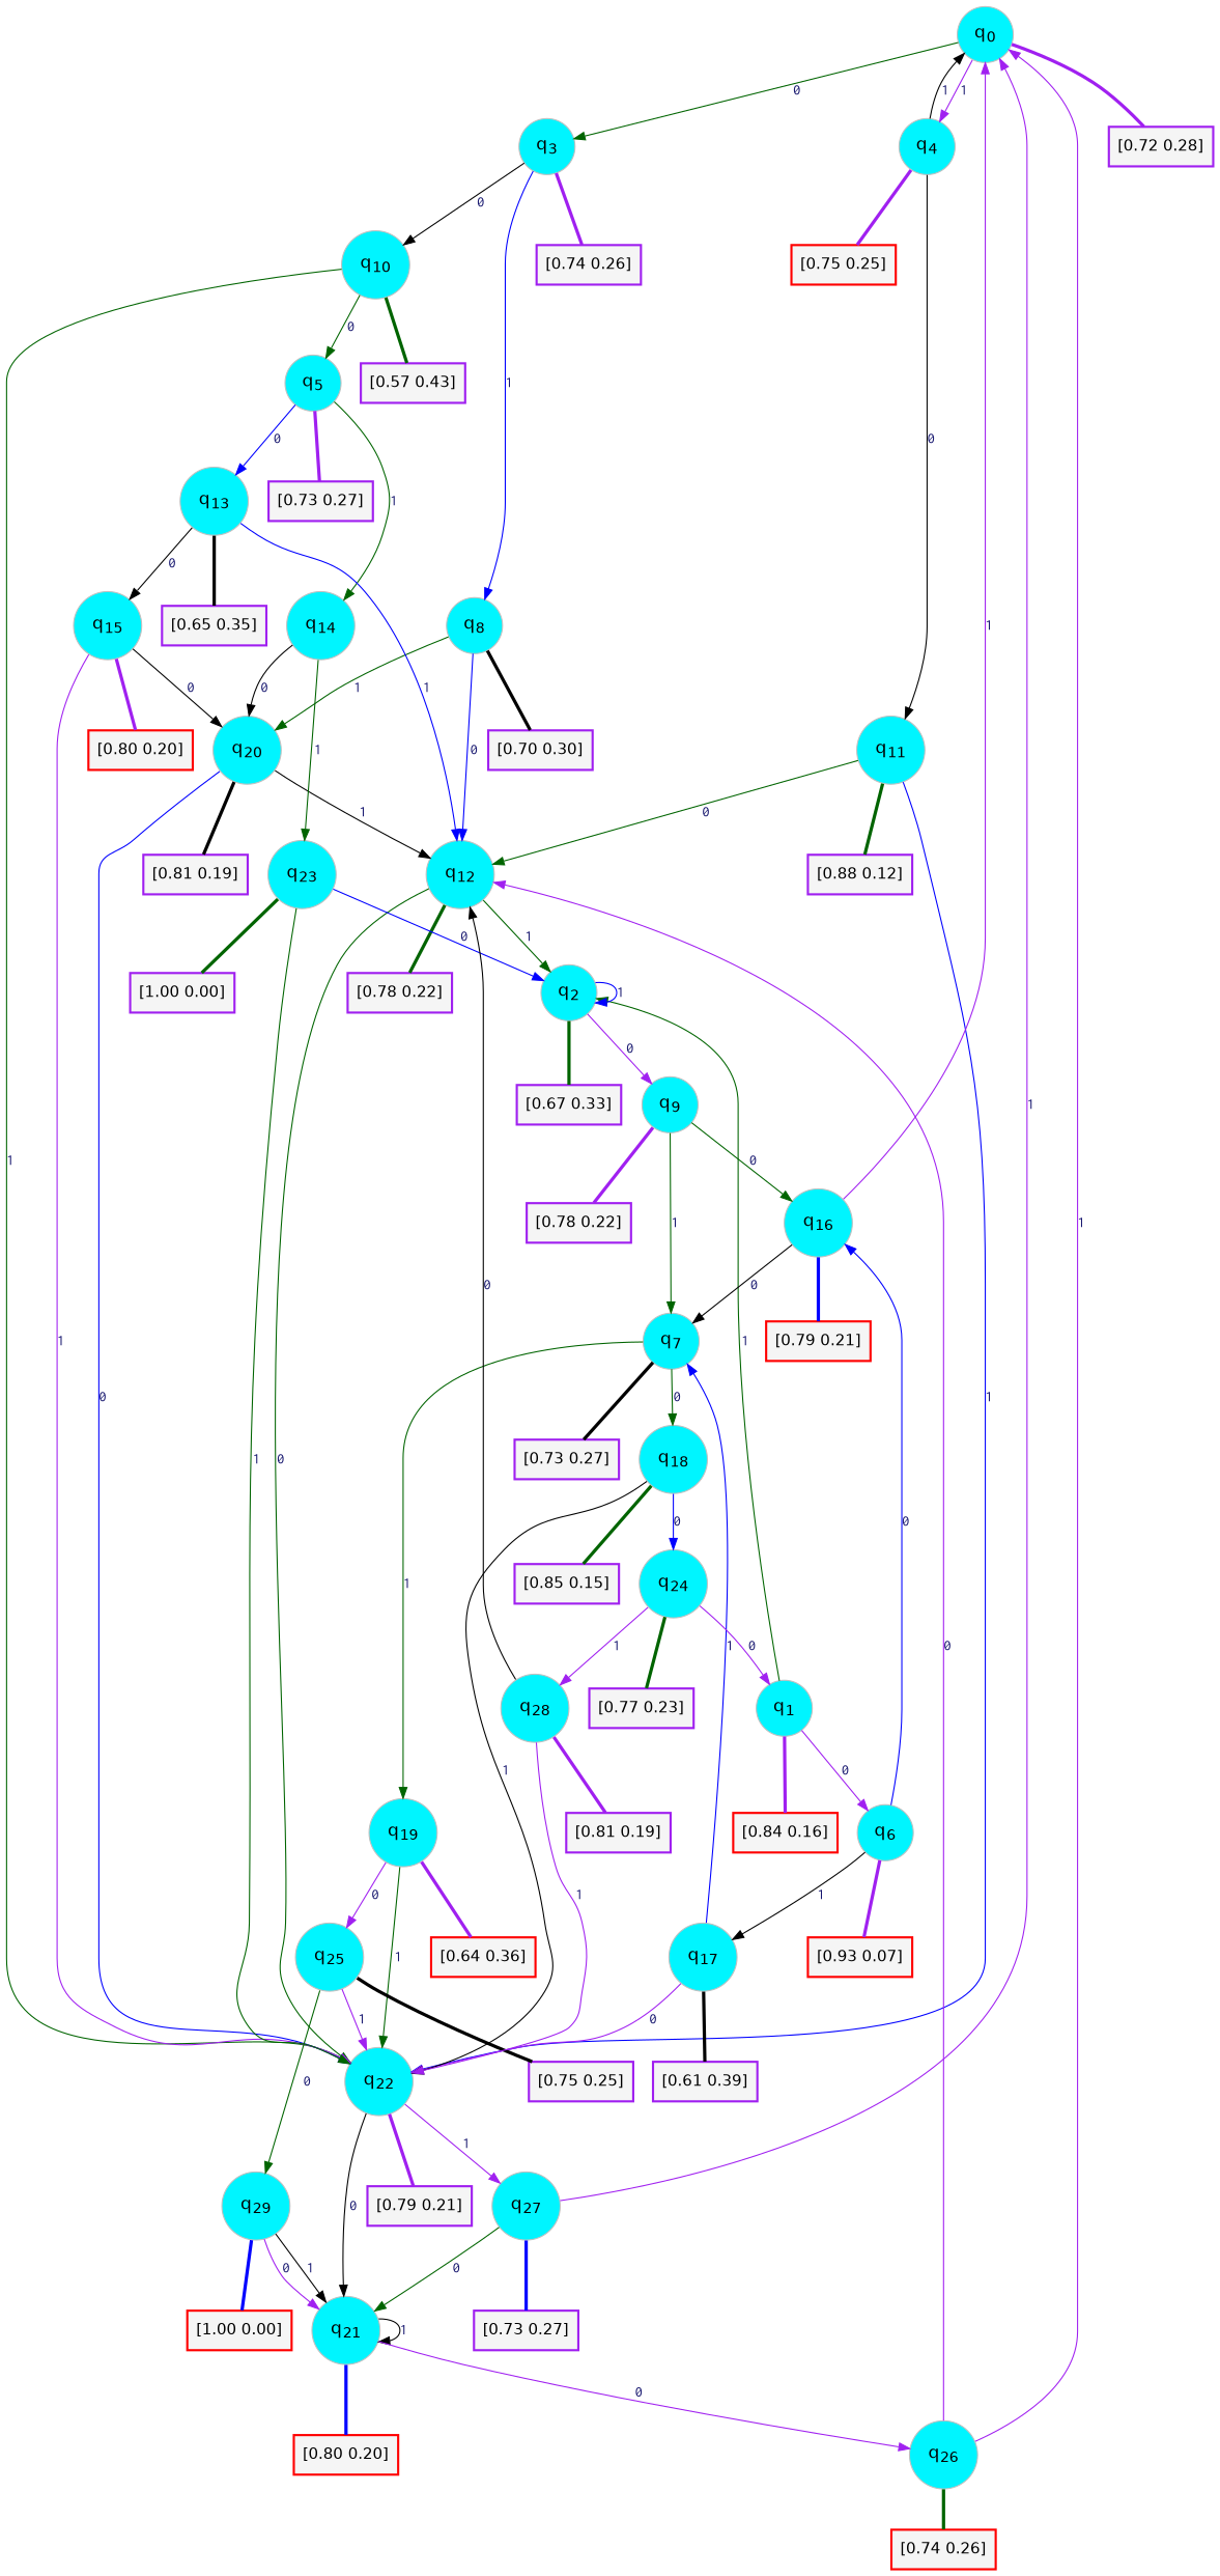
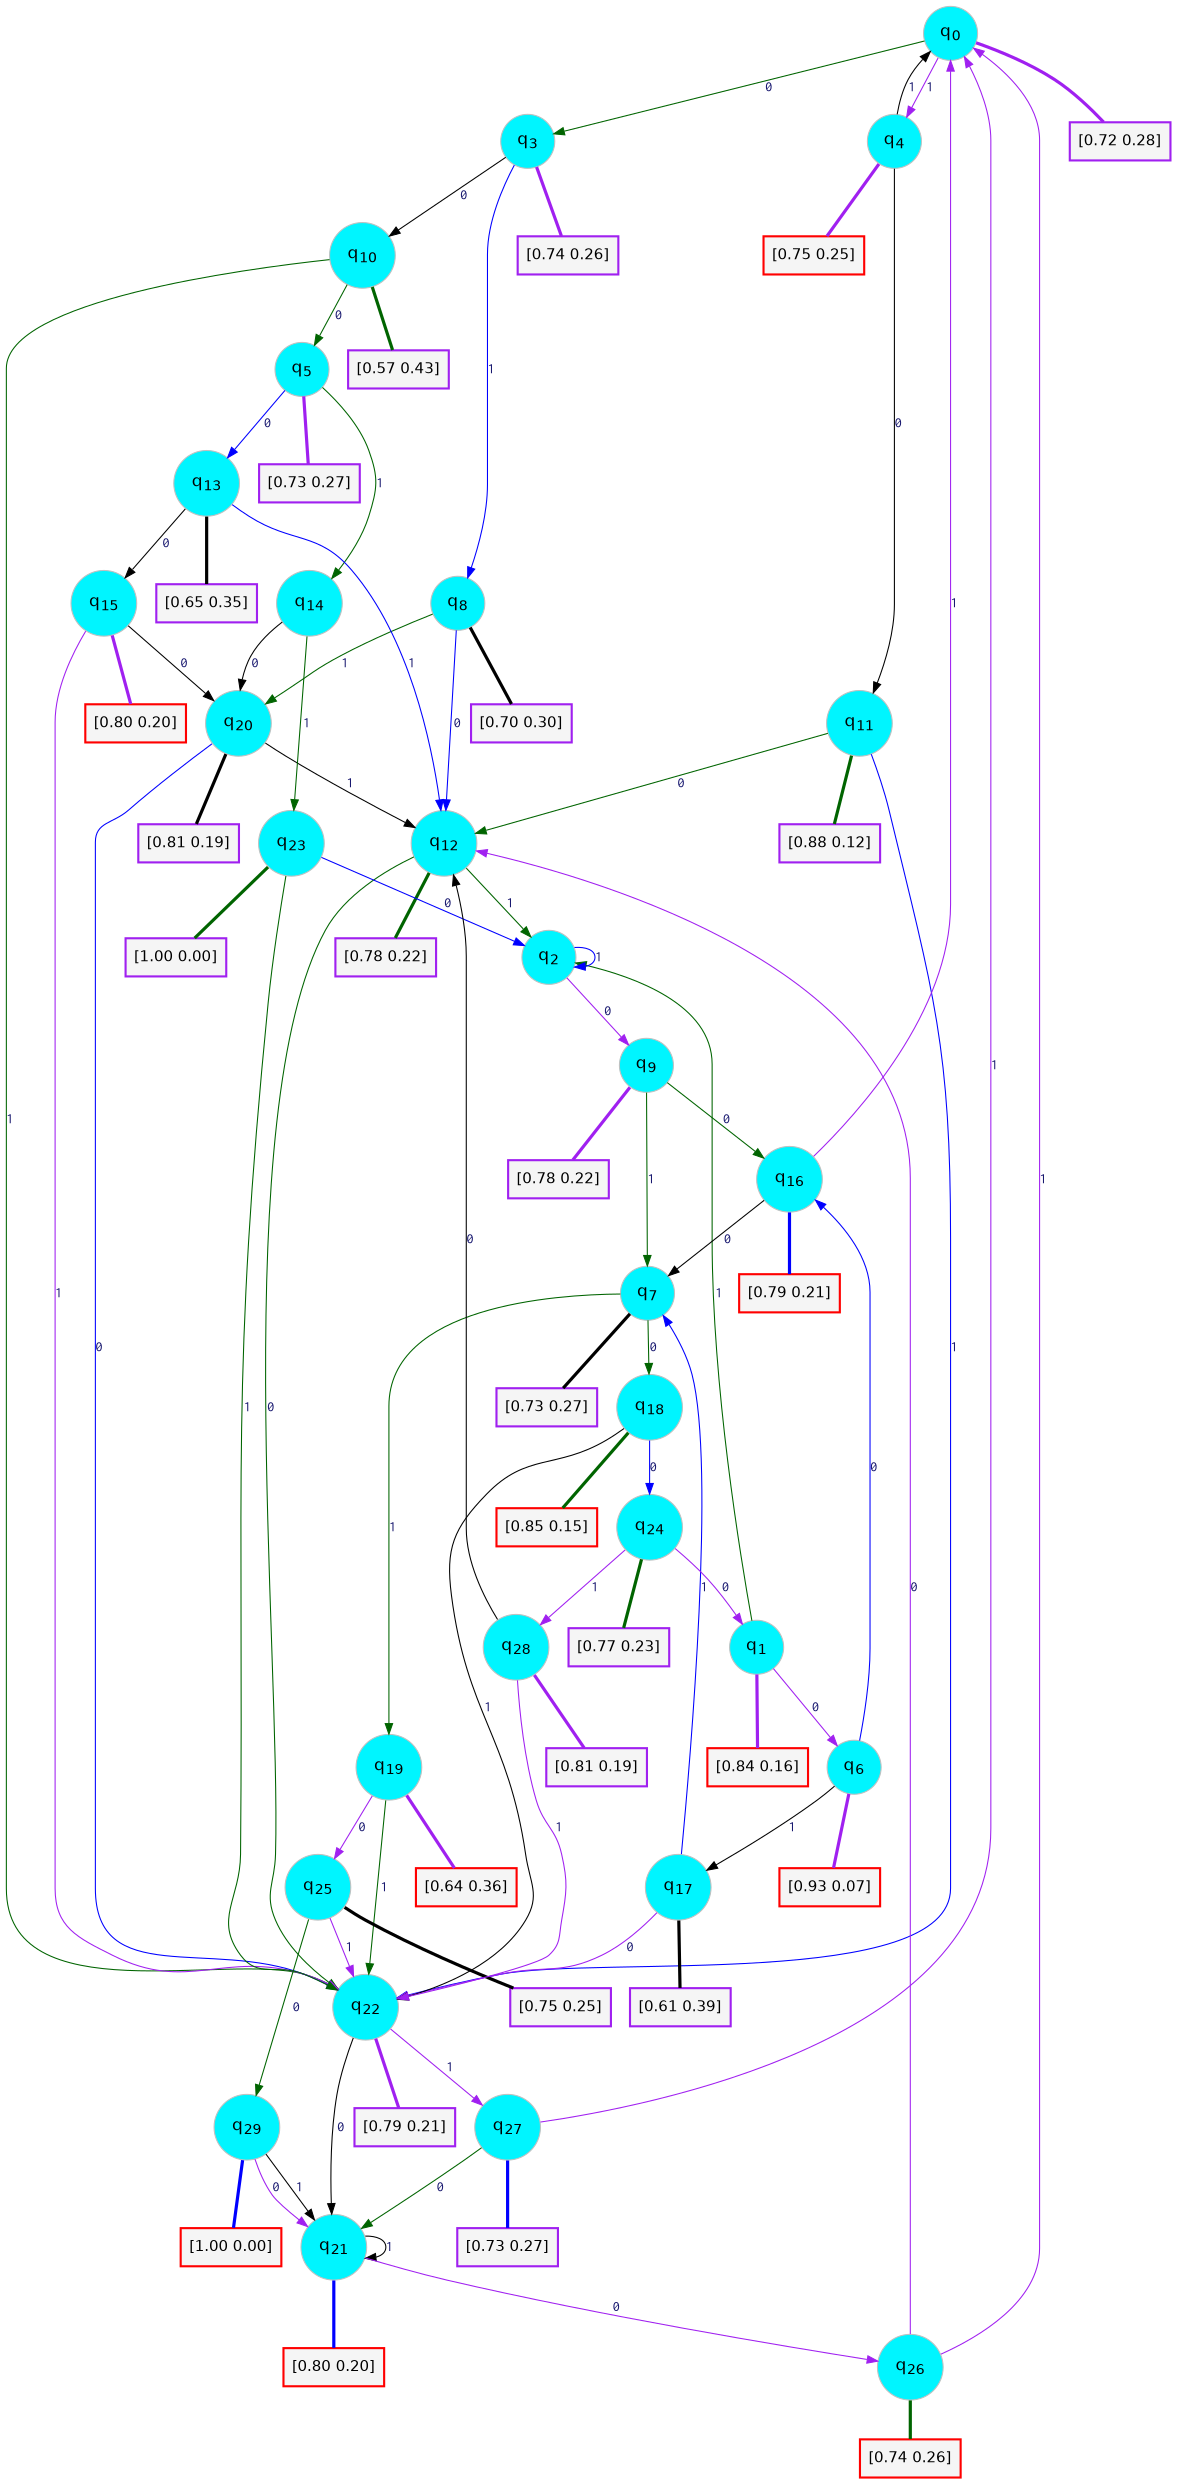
  digraph {
    rankdir=TD
    node [color=gray fillcolor=turquoise1 fontcolor=black fontname=Helvetica fontsize=16 fontweight=bold shape=circle style=filled]
    edge [arrowsize=1 color=purple fontcolor=midnightblue fontname=courier fontweight=bold penwidth=1 style=solid weight=20]
    n1 [label=<q<SUB>0</SUB>>]
    n2 [label=<q<SUB>3</SUB>>]
    n3 [label=<q<SUB>4</SUB>>]
    n4 [color=purple fillcolor=whitesmoke fontsize=14 label="[0.72 0.28]" penwidth=2 shape=box]
    n5 [label=<q<SUB>8</SUB>>]
    n6 [label=<q<SUB>10</SUB>>]
    n7 [color=purple fillcolor=whitesmoke fontsize=14 label="[0.74 0.26]" penwidth=2 shape=box]
    n8 [label=<q<SUB>11</SUB>>]
    n9 [color=red fillcolor=whitesmoke fontsize=14 label="[0.75 0.25]" penwidth=2 shape=box]
    n10 [label=<q<SUB>1</SUB>>]
    n11 [label=<q<SUB>2</SUB>>]
    n12 [label=<q<SUB>6</SUB>>]
    n13 [color=red fillcolor=whitesmoke fontsize=14 label="[0.84 0.16]" penwidth=2 shape=box]
    n14 [label=<q<SUB>9</SUB>>]
-   n15 [color=purple fillcolor=whitesmoke fontsize=14 label="[0.67 0.33]" penwidth=2 shape=box]
    n16 [label=<q<SUB>16</SUB>>]
    n17 [label=<q<SUB>17</SUB>>]
    n18 [color=red fillcolor=whitesmoke fontsize=14 label="[0.93 0.07]" penwidth=2 shape=box]
    n19 [label=<q<SUB>7</SUB>>]
    n20 [color=purple fillcolor=whitesmoke fontsize=14 label="[0.78 0.22]" penwidth=2 shape=box]
    n21 [label=<q<SUB>12</SUB>>]
    n22 [label=<q<SUB>20</SUB>>]
    n23 [color=purple fillcolor=whitesmoke fontsize=14 label="[0.70 0.30]" penwidth=2 shape=box]
    n24 [label=<q<SUB>5</SUB>>]
    n25 [label=<q<SUB>22</SUB>>]
    n26 [color=purple fillcolor=whitesmoke fontsize=14 label="[0.57 0.43]" penwidth=2 shape=box]
    n27 [color=purple fillcolor=whitesmoke fontsize=14 label="[0.88 0.12]" penwidth=2 shape=box]
    n28 [label=<q<SUB>13</SUB>>]
    n29 [label=<q<SUB>14</SUB>>]
    n30 [color=purple fillcolor=whitesmoke fontsize=14 label="[0.73 0.27]" penwidth=2 shape=box]
    n31 [label=<q<SUB>15</SUB>>]
    n32 [color=purple fillcolor=whitesmoke fontsize=14 label="[0.65 0.35]" penwidth=2 shape=box]
    n33 [label=<q<SUB>23</SUB>>]
    n34 [color=red fillcolor=whitesmoke fontsize=14 label="[0.79 0.21]" penwidth=2 shape=box]
    n35 [color=purple fillcolor=whitesmoke fontsize=14 label="[0.61 0.39]" penwidth=2 shape=box]
    n36 [label=<q<SUB>18</SUB>>]
    n37 [label=<q<SUB>19</SUB>>]
    n38 [color=purple fillcolor=whitesmoke fontsize=14 label="[0.73 0.27]" penwidth=2 shape=box]
    n39 [label=<q<SUB>24</SUB>>]
-   n40 [color=purple fillcolor=whitesmoke fontsize=14 label="[0.85 0.15]" penwidth=2 shape=box]
+   n40 [color=red fillcolor=whitesmoke fontsize=14 label="[0.85 0.15]" penwidth=2 shape=box]
    n41 [label=<q<SUB>25</SUB>>]
    n42 [color=red fillcolor=whitesmoke fontsize=14 label="[0.64 0.36]" penwidth=2 shape=box]
    n43 [color=purple fillcolor=whitesmoke fontsize=14 label="[0.78 0.22]" penwidth=2 shape=box]
    n44 [color=purple fillcolor=whitesmoke fontsize=14 label="[0.81 0.19]" penwidth=2 shape=box]
    n45 [label=<q<SUB>21</SUB>>]
    n46 [label=<q<SUB>27</SUB>>]
    n47 [color=purple fillcolor=whitesmoke fontsize=14 label="[0.79 0.21]" penwidth=2 shape=box]
    n48 [color=red fillcolor=whitesmoke fontsize=14 label="[0.80 0.20]" penwidth=2 shape=box]
    n49 [color=purple fillcolor=whitesmoke fontsize=14 label="[1.00 0.00]" penwidth=2 shape=box]
    n50 [label=<q<SUB>28</SUB>>]
    n51 [color=purple fillcolor=whitesmoke fontsize=14 label="[0.77 0.23]" penwidth=2 shape=box]
    n52 [label=<q<SUB>29</SUB>>]
    n53 [color=purple fillcolor=whitesmoke fontsize=14 label="[0.75 0.25]" penwidth=2 shape=box]
    n54 [label=<q<SUB>26</SUB>>]
    n55 [color=red fillcolor=whitesmoke fontsize=14 label="[0.80 0.20]" penwidth=2 shape=box]
    n56 [color=red fillcolor=whitesmoke fontsize=14 label="[0.74 0.26]" penwidth=2 shape=box]
    n57 [color=purple fillcolor=whitesmoke fontsize=14 label="[0.73 0.27]" penwidth=2 shape=box]
    n58 [color=purple fillcolor=whitesmoke fontsize=14 label="[0.81 0.19]" penwidth=2 shape=box]
    n59 [color=red fillcolor=whitesmoke fontsize=14 label="[1.00 0.00]" penwidth=2 shape=box]
    n1 -> n2 [color=darkgreen label=0]
    n1 -> n3 [label=1]
    n1 -> n4 [arrowhead=none penwidth=3]
    n2 -> n5 [color=blue label=1]
    n2 -> n6 [color=black label=0]
    n2 -> n7 [arrowhead=none penwidth=3]
    n3 -> n1 [color=black label=1]
    n3 -> n8 [color=black label=0]
    n3 -> n9 [arrowhead=none penwidth=3]
    n5 -> n21 [color=blue label=0]
    n5 -> n22 [color=darkgreen label=1]
    n5 -> n23 [arrowhead=none color=black penwidth=3]
    n6 -> n24 [color=darkgreen label=0]
    n6 -> n25 [color=darkgreen label=1]
    n6 -> n26 [arrowhead=none color=darkgreen penwidth=3]
    n8 -> n21 [color=darkgreen label=0]
    n8 -> n25 [color=blue label=1]
    n8 -> n27 [arrowhead=none color=darkgreen penwidth=3]
    n10 -> n11 [color=darkgreen label=1]
    n10 -> n12 [label=0]
    n10 -> n13 [arrowhead=none penwidth=3]
    n11 -> n11 [color=blue label=1]
    n11 -> n14 [label=0]
-   n11 -> n15 [arrowhead=none color=darkgreen penwidth=3]
    n12 -> n16 [color=blue label=0]
    n12 -> n17 [color=black label=1]
    n12 -> n18 [arrowhead=none penwidth=3]
    n14 -> n16 [color=darkgreen label=0]
    n14 -> n19 [color=darkgreen label=1]
    n14 -> n20 [arrowhead=none penwidth=3]
    n16 -> n1 [label=1]
    n16 -> n19 [color=black label=0]
    n16 -> n34 [arrowhead=none color=blue penwidth=3]
    n17 -> n19 [color=blue label=1]
    n17 -> n25 [label=0]
    n17 -> n35 [arrowhead=none color=black penwidth=3]
    n19 -> n36 [color=darkgreen label=0]
    n19 -> n37 [color=darkgreen label=1]
    n19 -> n38 [arrowhead=none color=black penwidth=3]
    n21 -> n11 [color=darkgreen label=1]
    n21 -> n25 [color=darkgreen label=0]
    n21 -> n43 [arrowhead=none color=darkgreen penwidth=3]
    n22 -> n21 [color=black label=1]
    n22 -> n25 [color=blue label=0]
    n22 -> n44 [arrowhead=none color=black penwidth=3]
    n24 -> n28 [color=blue label=0]
    n24 -> n29 [color=darkgreen label=1]
    n24 -> n30 [arrowhead=none penwidth=3]
    n25 -> n45 [color=black label=0]
    n25 -> n46 [label=1]
    n25 -> n47 [arrowhead=none penwidth=3]
    n28 -> n21 [color=blue label=1]
    n28 -> n31 [color=black label=0]
    n28 -> n32 [arrowhead=none color=black penwidth=3]
    n29 -> n22 [color=black label=0]
    n29 -> n33 [color=darkgreen label=1]
    n31 -> n22 [color=black label=0]
    n31 -> n25 [label=1]
    n31 -> n48 [arrowhead=none penwidth=3]
    n33 -> n11 [color=blue label=0]
    n33 -> n25 [color=darkgreen label=1]
    n33 -> n49 [arrowhead=none color=darkgreen penwidth=3]
    n36 -> n25 [color=black label=1]
    n36 -> n39 [color=blue label=0]
    n36 -> n40 [arrowhead=none color=darkgreen penwidth=3]
    n37 -> n25 [color=darkgreen label=1]
    n37 -> n41 [label=0]
    n37 -> n42 [arrowhead=none penwidth=3]
    n39 -> n10 [label=0]
    n39 -> n50 [label=1]
    n39 -> n51 [arrowhead=none color=darkgreen penwidth=3]
    n41 -> n25 [label=1]
    n41 -> n52 [color=darkgreen label=0]
    n41 -> n53 [arrowhead=none color=black penwidth=3]
    n45 -> n45 [color=black label=1]
    n45 -> n54 [label=0]
    n45 -> n55 [arrowhead=none color=blue penwidth=3]
    n46 -> n1 [label=1]
    n46 -> n45 [color=darkgreen label=0]
    n46 -> n57 [arrowhead=none color=blue penwidth=3]
    n50 -> n21 [color=black label=0]
    n50 -> n25 [label=1]
    n50 -> n58 [arrowhead=none penwidth=3]
    n52 -> n45 [label=0]
    n52 -> n45 [color=black label=1]
    n52 -> n59 [arrowhead=none color=blue penwidth=3]
    n54 -> n1 [label=1]
    n54 -> n21 [label=0]
    n54 -> n56 [arrowhead=none color=darkgreen penwidth=3]
  }
